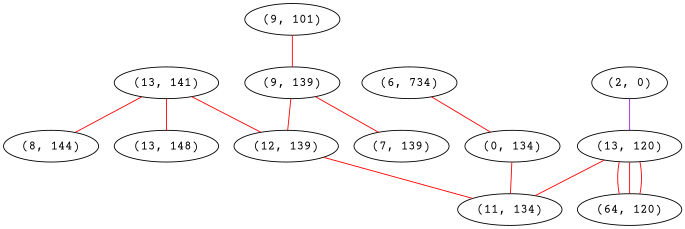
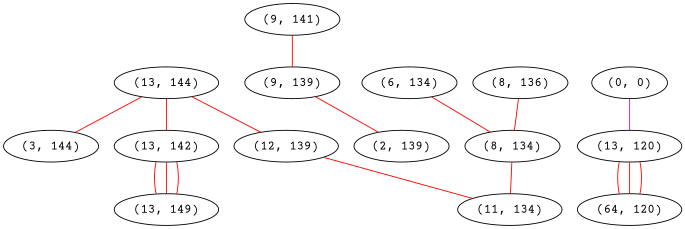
  graph {
    fontname="Courier Prime"
    node [fontname="Courier Prime"]
    edge [color=red fontname="Courier Prime" weight=1]
-   "(9, 141)" [label="(9, 101)"]
+   "(9, 141)"
    "(9, 139)"
    "(12, 139)"
-   "(7, 139)"
-   "(0, 0)" [label="(2, 0)"]
+   "(7, 139)" [label="(2, 139)"]
+   "(0, 0)"
    "(13, 120)"
    n7 [label="(64, 120)"]
    "(11, 134)"
-   "(6, 134)" [label="(6, 734)"]
-   "(8, 134)" [label="(0, 134)"]
-   "(13, 144)" [label="(13, 141)"]
-   "(13, 148)"
-   "(8, 144)"
+   "(6, 134)"
+   "(8, 134)"
+   "(13, 144)"
+   "(13, 148)" [label="(13, 142)"]
+   "(8, 144)" [label="(3, 144)"]
+   "(13, 149)"
+   "(8, 136)"
    "(9, 141)" -- "(9, 139)"
-   "(9, 139)" -- "(12, 139)"
    "(9, 139)" -- "(7, 139)"
    "(12, 139)" -- "(11, 134)"
    "(0, 0)" -- "(13, 120)" [color=purple weight=4]
    "(13, 120)" -- n7
    "(13, 120)" -- n7
    "(13, 120)" -- n7
-   "(13, 120)" -- "(11, 134)"
    "(6, 134)" -- "(8, 134)"
    "(8, 134)" -- "(11, 134)"
    "(13, 144)" -- "(12, 139)"
    "(13, 144)" -- "(13, 148)"
    "(13, 144)" -- "(8, 144)"
+   "(13, 148)" -- "(13, 149)"
+   "(13, 148)" -- "(13, 149)"
+   "(13, 148)" -- "(13, 149)"
+   "(8, 136)" -- "(8, 134)"
  }
